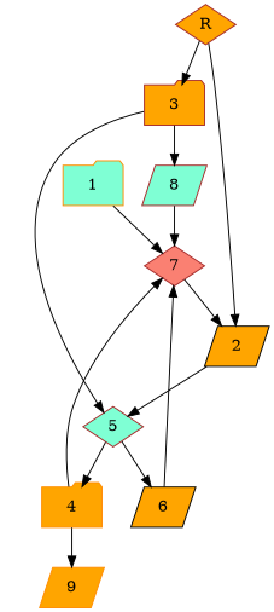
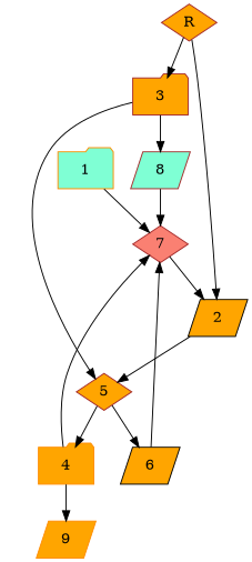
  digraph {
    node [color=brown fillcolor=orange shape=parallelogram style=filled]
    1 [color=darkorange fillcolor=aquamarine shape=folder]
    7 [fillcolor=salmon shape=diamond]
    2 [color=black]
-   5 [fillcolor=aquamarine shape=diamond]
+   5 [shape=diamond]
    4 [color=darkorange shape=folder]
    6 [color=black]
    3 [shape=folder]
    8 [fillcolor=aquamarine]
    9 [color=darkorange]
    R [shape=diamond]
    1 -> 7
    7 -> 2
    2 -> 5
    5 -> 4
    5 -> 6
    4 -> 7
    4 -> 9
    6 -> 7
    3 -> 5
    3 -> 8
    8 -> 7
    R -> 2
    R -> 3
  }
